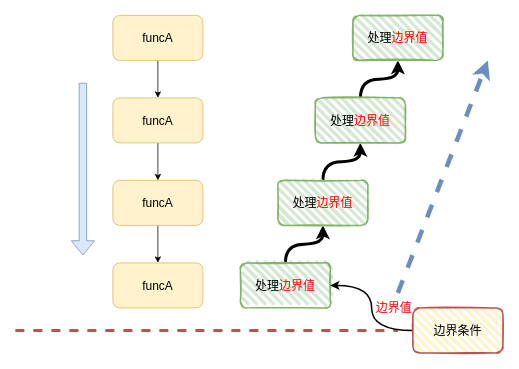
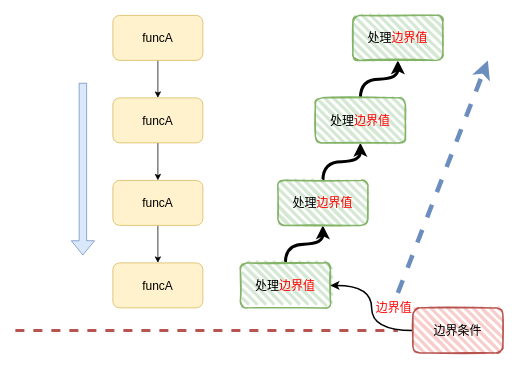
  <mxCell id="0" />
  <mxCell id="1" parent="0" />
  <mxCell id="2" style="edgeStyle=orthogonalEdgeStyle;rounded=0;orthogonalLoop=1;jettySize=auto;html=1;exitX=0.5;exitY=1;exitDx=0;exitDy=0;entryX=0.5;entryY=0;entryDx=0;entryDy=0;" parent="1" source="3" target="5" edge="1"><mxGeometry relative="1" as="geometry" /></mxCell>
  <mxCell id="3" value="&lt;font style=&quot;font-size: 16px&quot;&gt;funcA&lt;/font&gt;" style="rounded=1;whiteSpace=wrap;html=1;fillColor=#fff2cc;strokeColor=#d6b656;" parent="1" vertex="1"><mxGeometry x="150" y="20" width="120" height="60" as="geometry" /></mxCell>
  <mxCell id="4" style="edgeStyle=orthogonalEdgeStyle;rounded=0;orthogonalLoop=1;jettySize=auto;html=1;exitX=0.5;exitY=1;exitDx=0;exitDy=0;entryX=0.5;entryY=0;entryDx=0;entryDy=0;" parent="1" source="5" target="7" edge="1"><mxGeometry relative="1" as="geometry" /></mxCell>
  <mxCell id="5" value="&lt;span style=&quot;font-size: 16px&quot;&gt;funcA&lt;/span&gt;" style="rounded=1;whiteSpace=wrap;html=1;fillColor=#fff2cc;strokeColor=#d6b656;" parent="1" vertex="1"><mxGeometry x="150" y="130" width="120" height="60" as="geometry" /></mxCell>
  <mxCell id="6" style="edgeStyle=orthogonalEdgeStyle;rounded=0;orthogonalLoop=1;jettySize=auto;html=1;exitX=0.5;exitY=1;exitDx=0;exitDy=0;entryX=0.5;entryY=0;entryDx=0;entryDy=0;" parent="1" source="7" target="8" edge="1"><mxGeometry relative="1" as="geometry" /></mxCell>
  <mxCell id="7" value="&lt;span style=&quot;font-size: 16px&quot;&gt;funcA&lt;/span&gt;" style="rounded=1;whiteSpace=wrap;html=1;fillColor=#fff2cc;strokeColor=#d6b656;" parent="1" vertex="1"><mxGeometry x="150" y="240" width="120" height="60" as="geometry" /></mxCell>
  <mxCell id="8" value="&lt;span style=&quot;font-size: 16px&quot;&gt;funcA&lt;/span&gt;" style="rounded=1;whiteSpace=wrap;html=1;fillColor=#fff2cc;strokeColor=#d6b656;" parent="1" vertex="1"><mxGeometry x="150" y="350" width="120" height="60" as="geometry" /></mxCell>
  <mxCell id="9" value="" style="shape=flexArrow;endArrow=classic;html=1;fillColor=#dae8fc;strokeColor=#6c8ebf;" parent="1" edge="1"><mxGeometry width="50" height="50" relative="1" as="geometry"><mxPoint x="110" y="110" as="sourcePoint" /><mxPoint x="110" y="340" as="targetPoint" /></mxGeometry></mxCell>
  <mxCell id="10" style="edgeStyle=orthogonalEdgeStyle;orthogonalLoop=1;jettySize=auto;html=1;exitX=0.5;exitY=0;exitDx=0;exitDy=0;strokeWidth=4;curved=1;" parent="1" source="11" target="16" edge="1"><mxGeometry relative="1" as="geometry" /></mxCell>
  <mxCell id="11" value="&lt;font style=&quot;font-size: 16px&quot;&gt;处理&lt;font color=&quot;#ff0000&quot;&gt;边界值&lt;/font&gt;&lt;/font&gt;" style="rounded=1;whiteSpace=wrap;html=1;strokeWidth=2;fillWeight=4;hachureGap=8;hachureAngle=45;fillColor=#d5e8d4;sketch=1;strokeColor=#82b366;" parent="1" vertex="1"><mxGeometry x="320" y="350" width="120" height="60" as="geometry" /></mxCell>
  <mxCell id="12" value="" style="endArrow=none;dashed=1;html=1;strokeWidth=4;fillColor=#f8cecc;strokeColor=#b85450;" parent="1" edge="1"><mxGeometry width="50" height="50" relative="1" as="geometry"><mxPoint x="20" y="440" as="sourcePoint" /><mxPoint x="530" y="440" as="targetPoint" /></mxGeometry></mxCell>
  <mxCell id="13" style="edgeStyle=orthogonalEdgeStyle;rounded=0;orthogonalLoop=1;jettySize=auto;html=1;exitX=0;exitY=0.5;exitDx=0;exitDy=0;curved=1;strokeWidth=2;" edge="1" parent="1" source="14" target="11"><mxGeometry relative="1" as="geometry" /></mxCell>
- <mxCell id="14" value="&lt;font style=&quot;font-size: 16px&quot;&gt;边界条件&lt;/font&gt;" style="rounded=1;whiteSpace=wrap;html=1;strokeWidth=2;fillWeight=4;hachureGap=8;hachureAngle=45;fillColor=#fff2cc;sketch=1;strokeColor=#b85450;" parent="1" vertex="1"><mxGeometry x="550" y="410" width="120" height="60" as="geometry" /></mxCell>
+ <mxCell id="14" value="&lt;font style=&quot;font-size: 16px&quot;&gt;边界条件&lt;/font&gt;" style="rounded=1;whiteSpace=wrap;html=1;strokeWidth=2;fillWeight=4;hachureGap=8;hachureAngle=45;fillColor=#f8cecc;sketch=1;strokeColor=#b85450;" parent="1" vertex="1"><mxGeometry x="550" y="410" width="120" height="60" as="geometry" /></mxCell>
  <mxCell id="15" style="edgeStyle=orthogonalEdgeStyle;curved=1;orthogonalLoop=1;jettySize=auto;html=1;exitX=0.5;exitY=0;exitDx=0;exitDy=0;entryX=0.5;entryY=1;entryDx=0;entryDy=0;strokeWidth=4;" parent="1" source="16" target="18" edge="1"><mxGeometry relative="1" as="geometry" /></mxCell>
  <mxCell id="16" value="&lt;span style=&quot;font-size: 16px&quot;&gt;处理&lt;/span&gt;&lt;font color=&quot;#ff0000&quot; style=&quot;font-size: 16px&quot;&gt;边界值&lt;/font&gt;" style="rounded=1;whiteSpace=wrap;html=1;strokeWidth=2;fillWeight=4;hachureGap=8;hachureAngle=45;fillColor=#d5e8d4;sketch=1;strokeColor=#82b366;" parent="1" vertex="1"><mxGeometry x="370" y="240" width="120" height="60" as="geometry" /></mxCell>
  <mxCell id="17" style="edgeStyle=orthogonalEdgeStyle;curved=1;orthogonalLoop=1;jettySize=auto;html=1;exitX=0.5;exitY=0;exitDx=0;exitDy=0;entryX=0.5;entryY=1;entryDx=0;entryDy=0;strokeWidth=4;" parent="1" source="18" target="19" edge="1"><mxGeometry relative="1" as="geometry" /></mxCell>
  <mxCell id="18" value="&lt;span style=&quot;font-size: 16px&quot;&gt;处理&lt;/span&gt;&lt;font color=&quot;#ff0000&quot; style=&quot;font-size: 16px&quot;&gt;边界值&lt;/font&gt;" style="rounded=1;whiteSpace=wrap;html=1;strokeWidth=2;fillWeight=4;hachureGap=8;hachureAngle=45;fillColor=#d5e8d4;sketch=1;strokeColor=#82b366;" parent="1" vertex="1"><mxGeometry x="420" y="130" width="120" height="60" as="geometry" /></mxCell>
  <mxCell id="19" value="&lt;span style=&quot;font-size: 16px&quot;&gt;处理&lt;/span&gt;&lt;font color=&quot;#ff0000&quot; style=&quot;font-size: 16px&quot;&gt;边界值&lt;/font&gt;" style="rounded=1;whiteSpace=wrap;html=1;strokeWidth=2;fillWeight=4;hachureGap=8;hachureAngle=45;fillColor=#d5e8d4;sketch=1;strokeColor=#82b366;" parent="1" vertex="1"><mxGeometry x="470" y="20" width="120" height="60" as="geometry" /></mxCell>
  <mxCell id="20" value="" style="endArrow=classic;html=1;strokeWidth=6;dashed=1;fillColor=#dae8fc;strokeColor=#6c8ebf;" parent="1" edge="1"><mxGeometry width="50" height="50" relative="1" as="geometry"><mxPoint x="530" y="390" as="sourcePoint" /><mxPoint x="650" y="80" as="targetPoint" /></mxGeometry></mxCell>
  <mxCell id="21" value="&lt;font style=&quot;font-size: 16px&quot; color=&quot;#ff0000&quot;&gt;边界值&lt;/font&gt;" style="text;html=1;strokeColor=none;fillColor=none;align=center;verticalAlign=middle;whiteSpace=wrap;rounded=0;" vertex="1" parent="1"><mxGeometry x="500" y="400" width="50" height="20" as="geometry" /></mxCell>
